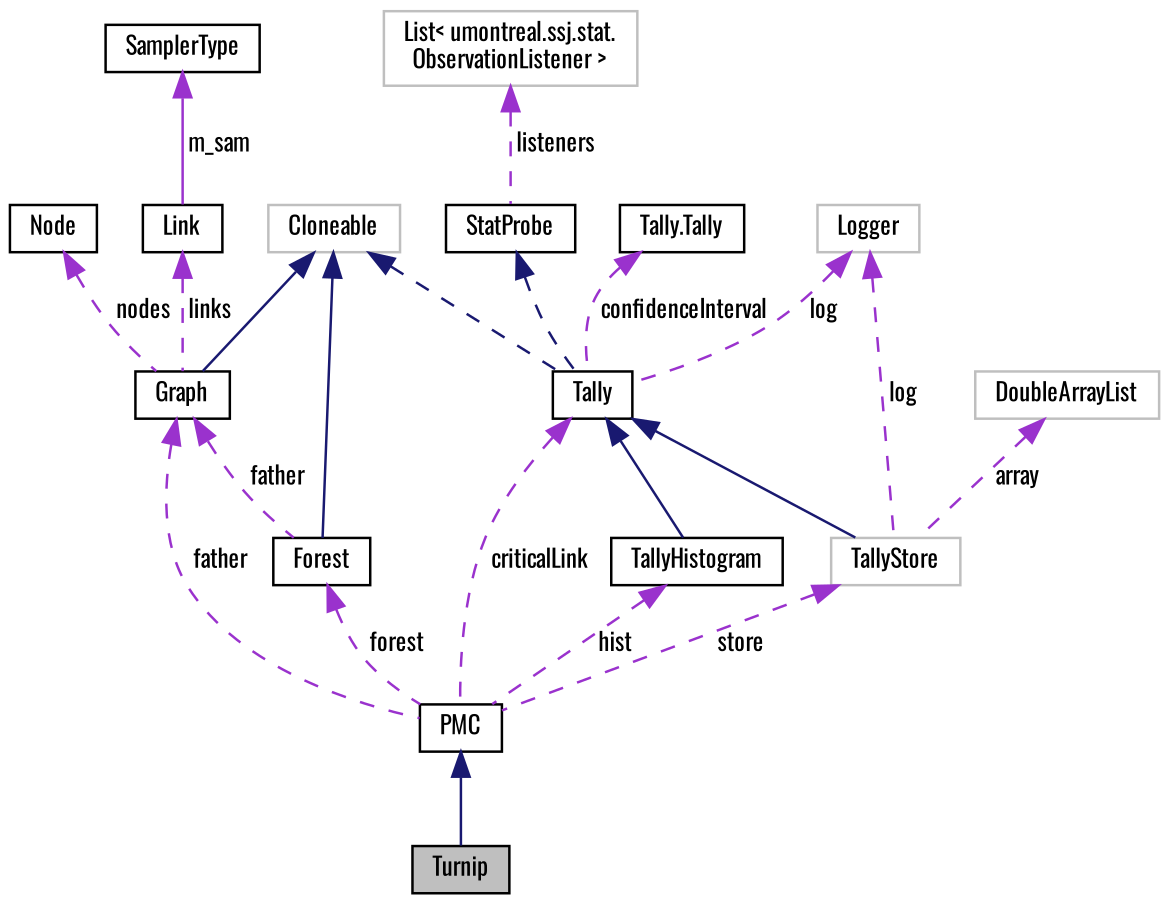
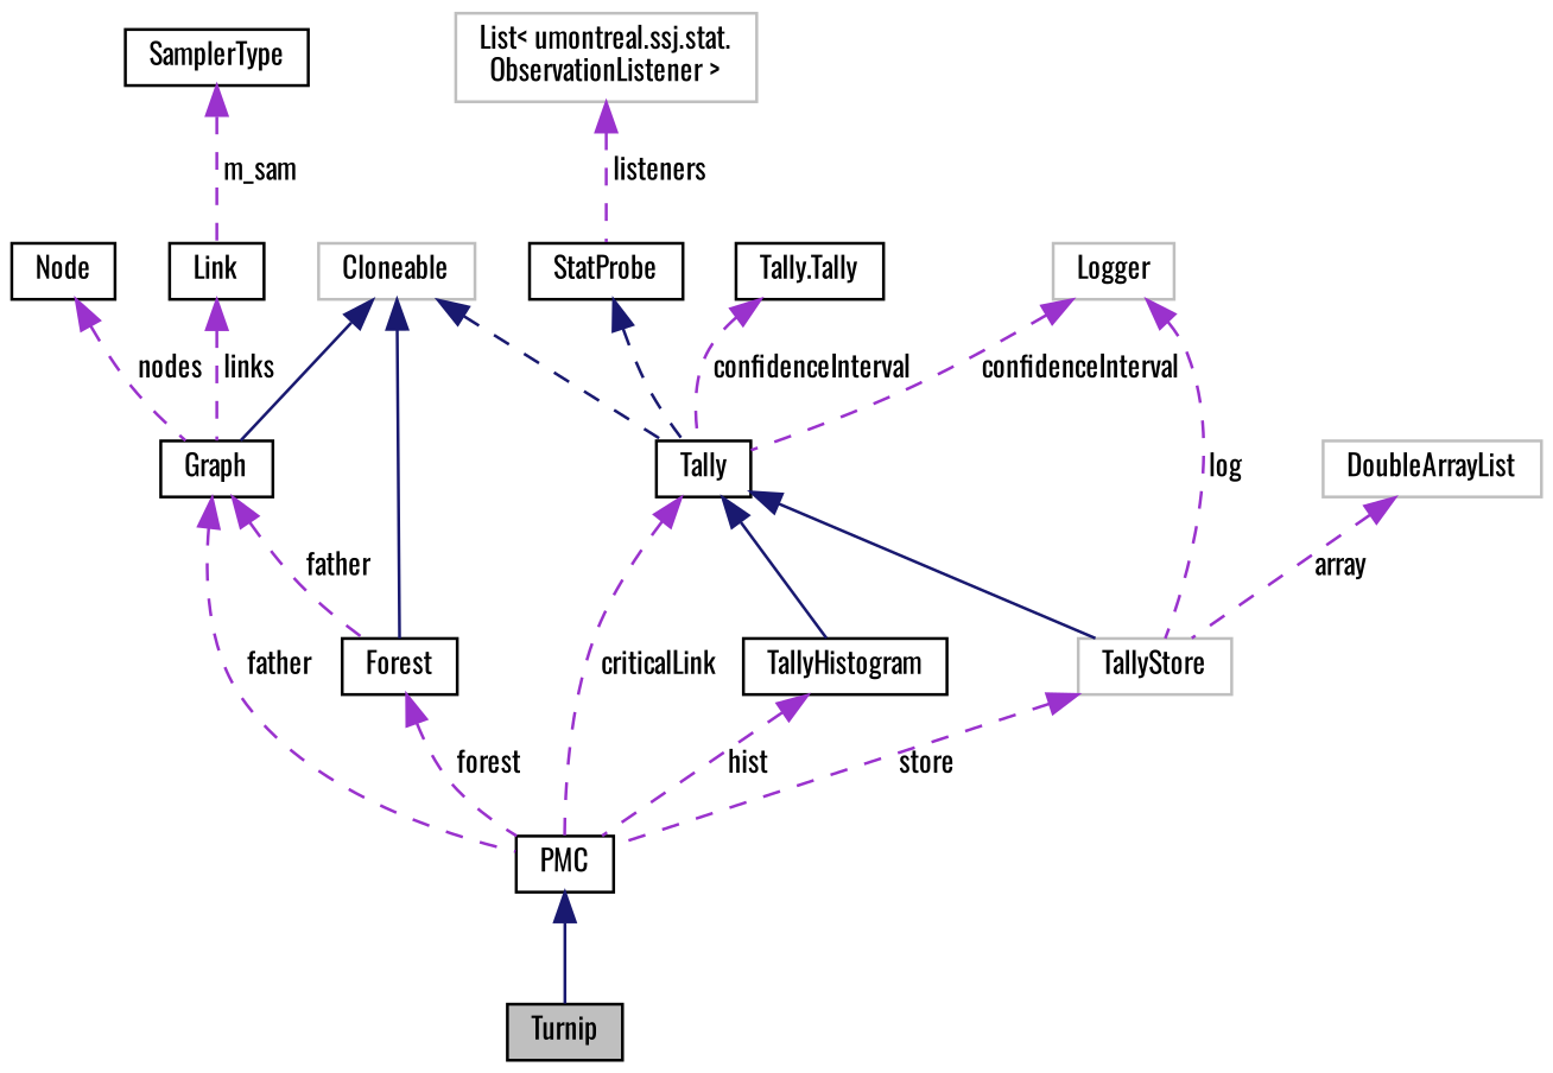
  digraph {
    fontname=Oswald
    node [color=black fontname=Oswald fontsize=10 shape=record]
    edge [color=darkorchid3 dir=back fontname=Oswald fontsize=10 labelfontname=Helvetica labelfontsize=10 style=dashed]
    n1 [fillcolor=grey75 fontcolor=black height=0.2 label=Turnip style=filled width=0.4]
    n2 [height=0.2 label=PMC width=0.4]
    n3 [height=0.2 label=Forest width=0.4]
    n4 [color=grey75 height=0.2 label=Cloneable width=0.4]
    n5 [height=0.2 label="Graph" width=0.4]
    n6 [height=0.2 label=Tally width=0.4]
    n7 [color=grey75 height=0.2 label=TallyStore width=0.4]
    n8 [height=0.2 label=TallyHistogram width=0.4]
    n9 [height=0.2 label="Node" width=0.4]
    n10 [height=0.2 label=Link width=0.4]
    n11 [height=0.2 label=SamplerType width=0.4]
    n12 [height=0.2 label=StatProbe width=0.4]
    n13 [color=grey75 height=0.2 label="List\< umontreal.ssj.stat.\lObservationListener \>" width=0.4]
    n14 [color=grey75 height=0.2 label=Logger width=0.4]
    n15 [height=0.2 label="Tally.Tally" width=0.4]
    n16 [color=grey75 height=0.2 label=DoubleArrayList width=0.4]
    n2 -> n1 [color=midnightblue style=solid]
    n3 -> n2 [label=" forest"]
    n4 -> n3 [color=midnightblue style=solid]
    n4 -> n5 [color=midnightblue style=solid]
    n4 -> n6 [color=midnightblue]
    n5 -> n2 [label=" father"]
    n5 -> n3 [label=" father"]
    n6 -> n2 [label=" criticalLink"]
    n6 -> n7 [color=midnightblue style=solid]
    n6 -> n8 [color=midnightblue style=solid]
    n7 -> n2 [label=" store"]
    n8 -> n2 [label=" hist"]
    n9 -> n5 [label=" nodes"]
    n10 -> n5 [label=" links"]
-   n11 -> n10 [label=" m_sam" style=solid]
+   n11 -> n10 [label=" m_sam"]
    n12 -> n6 [color=midnightblue]
    n13 -> n12 [label=" listeners"]
-   n14 -> n6 [label=" log"]
+   n14 -> n6 [label=" confidenceInterval"]
    n14 -> n7 [label=" log"]
    n15 -> n6 [label=" confidenceInterval"]
    n16 -> n7 [label=" array"]
  }
